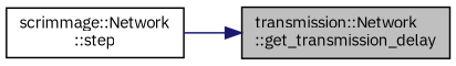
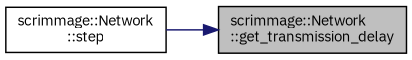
  digraph {
    rankdir=RL
    fontname="IBM Plex Sans"
    node [color=black fontname="IBM Plex Sans" fontsize=10 shape=record style=filled]
-   n1 [fillcolor=grey75 fontcolor=black height=0.2 label="transmission::Network\l::get_transmission_delay" width=0.4]
+   n1 [fillcolor=grey75 fontcolor=black height=0.2 label="scrimmage::Network\l::get_transmission_delay" width=0.4]
    n2 [fillcolor=white height=0.2 label="scrimmage::Network\l::step" width=0.4]
    n1 -> n2 [color=midnightblue dir=back fontname="IBM Plex Sans" fontsize=10 labelfontname=Helvetica labelfontsize=10 style=solid]
  }
